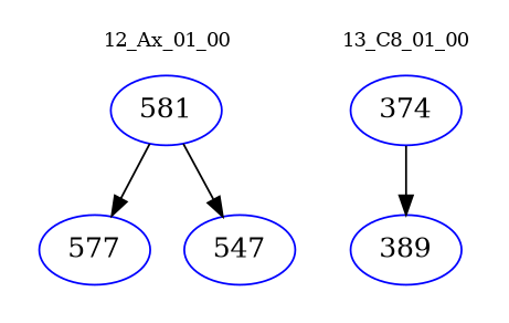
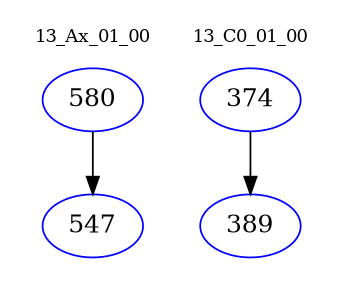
  digraph {
    node [color=blue]
    edge [color=black]
-   n1 [label=581]
-   n2 [label=577]
+   n1 [label=580]
    n3 [label=547]
    n4 [label=374]
    n5 [label=389]
    subgraph cluster_1 {
      color=white
      fontsize=10
-     label="12_Ax_01_00"
+     label="13_Ax_01_00"
      n1
-     n2
      n3
    }
    subgraph cluster_2 {
      color=white
      fontsize=10
-     label="13_C8_01_00"
+     label="13_C0_01_00"
      n4
      n5
    }
-   n1 -> n2
    n1 -> n3
    n4 -> n5
  }
